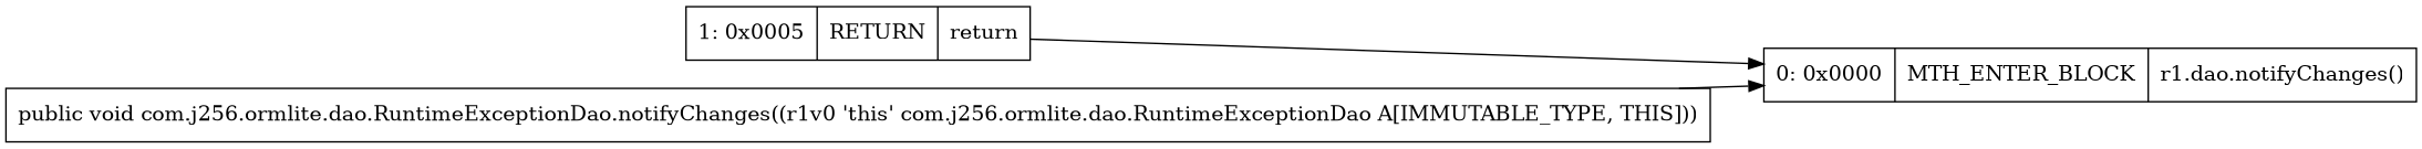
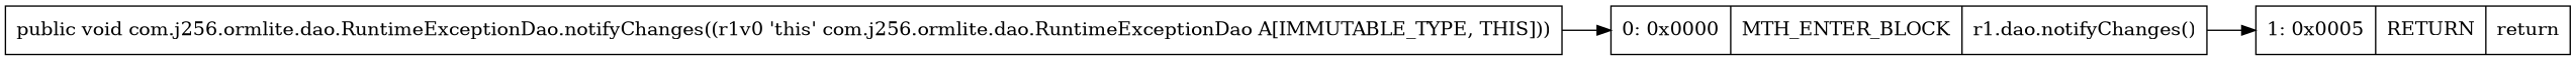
  digraph {
    rankdir=LR
    node [shape=record]
    n1 [label="{0\:\ 0x0000|MTH_ENTER_BLOCK\l|r1.dao.notifyChanges()\l}"]
    n2 [label="{1\:\ 0x0005|RETURN\l|return\l}"]
    n3 [label="{public void com.j256.ormlite.dao.RuntimeExceptionDao.notifyChanges((r1v0 'this' com.j256.ormlite.dao.RuntimeExceptionDao A[IMMUTABLE_TYPE, THIS])) }"]
-   n2 -> n1
+   n1 -> n2
    n3 -> n1
  }
